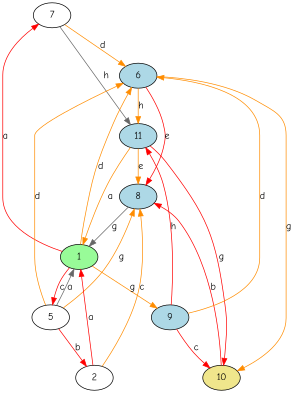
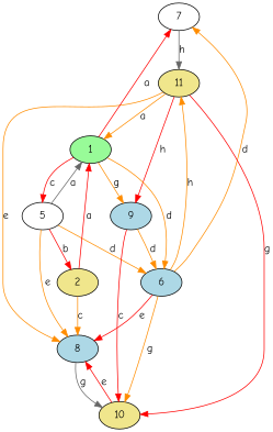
  strict digraph {
    fontname="Comic Neue"
    node [fillcolor=white fontname="Comic Neue" style=filled]
    edge [color=darkorange fontname="Comic Neue"]
    n1 [label=7]
    6 [fillcolor=lightblue]
-   11 [fillcolor=lightblue]
+   11 [fillcolor=khaki]
    8 [fillcolor=lightblue]
    10 [fillcolor=khaki]
    1 [fillcolor=palegreen]
    5
    9 [fillcolor=lightblue]
-   2
-   n1 -> 6 [label=d]
+   2 [fillcolor=khaki]
+   6 -> n1 [label=d]
    n1 -> 11 [color=gray40 label=h]
    6 -> 11 [label=h]
    6 -> 8 [color=red label=e]
    6 -> 10 [label=g]
    11 -> 8 [label=e]
    11 -> 10 [color=red label=g]
    11 -> 1 [label=a]
-   8 -> 1 [color=gray40 label=g]
-   10 -> 8 [color=red label=b]
+   8 -> 10 [color=gray40 label=g]
+   10 -> 8 [color=red label=e]
    1 -> n1 [color=red label=a]
    1 -> 6 [label=d]
    1 -> 5 [color=red label=c]
    1 -> 9 [label=g]
    5 -> 6 [label=d]
-   5 -> 8 [label=g]
+   5 -> 8 [label=e]
    5 -> 1 [color=gray40 label=a]
    5 -> 2 [color=red label=b]
    9 -> 6 [label=d]
-   9 -> 11 [color=red label=h]
+   11 -> 9 [color=red label=h]
    9 -> 10 [color=red label=c]
    2 -> 8 [label=c]
    2 -> 1 [color=red label=a]
  }
